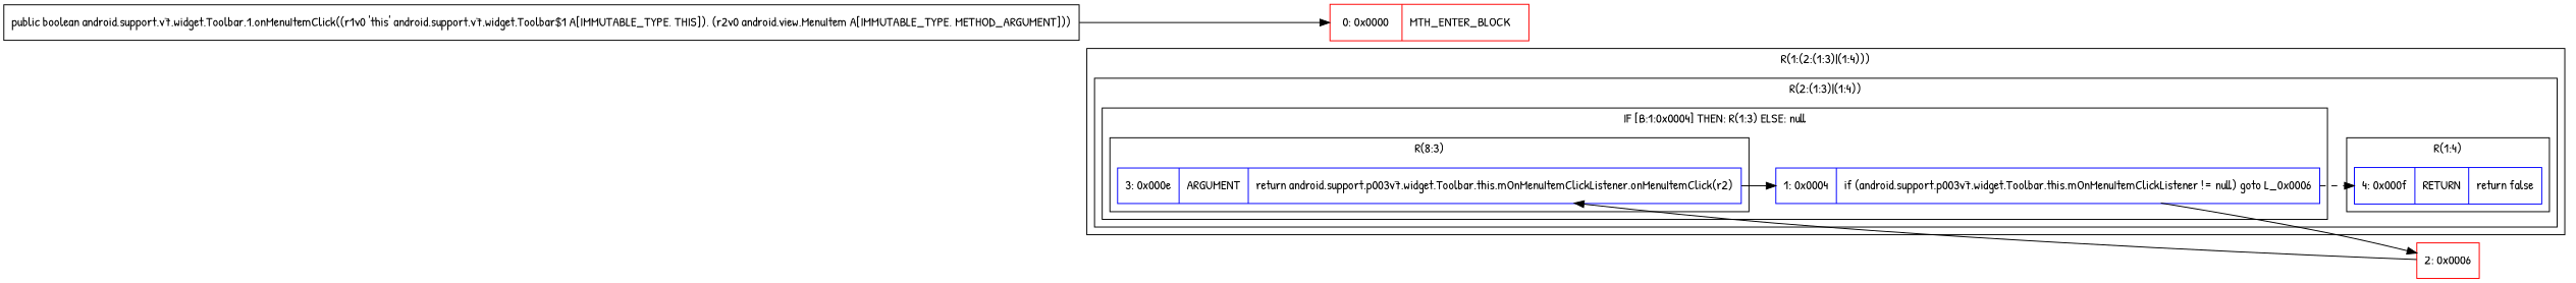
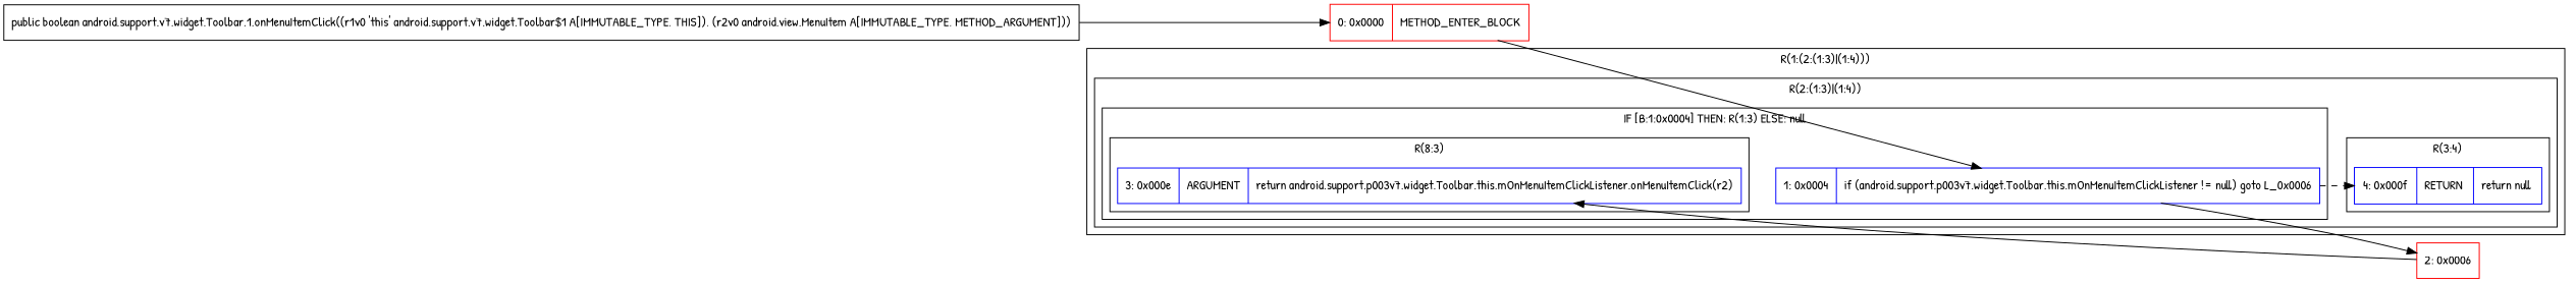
  digraph {
    fontname="Patrick Hand"
    rankdir=LR
    node [color=blue fontname="Patrick Hand" shape=record]
    edge [fontname="Patrick Hand"]
    n1 [label="{3\:\ 0x000e|ARGUMENT\l|return android.support.p003v7.widget.Toolbar.this.mOnMenuItemClickListener.onMenuItemClick(r2)\l}"]
    n2 [label="{1\:\ 0x0004|if (android.support.p003v7.widget.Toolbar.this.mOnMenuItemClickListener != null) goto L_0x0006\l}"]
-   n3 [label="{4\:\ 0x000f|RETURN\l|return false\l}"]
+   n3 [label="{4\:\ 0x000f|RETURN\l|return null\l}"]
    n4 [color=red label="{2\:\ 0x0006}"]
-   n5 [color=red label="{0\:\ 0x0000|MTH_ENTER_BLOCK\l}"]
+   n5 [color=red label="{0\:\ 0x0000|METHOD_ENTER_BLOCK\l}"]
    n6 [label="{public boolean android.support.v7.widget.Toolbar.1.onMenuItemClick((r1v0 'this' android.support.v7.widget.Toolbar$1 A[IMMUTABLE_TYPE, THIS]), (r2v0 android.view.MenuItem A[IMMUTABLE_TYPE, METHOD_ARGUMENT])) }" color=""]
    subgraph cluster_1 {
      label="R(1:(2:(1:3)|(1:4)))"
      subgraph cluster_2 {
        label="R(2:(1:3)|(1:4))"
        subgraph cluster_3 {
          label="IF [B:1:0x0004] THEN: R(1:3) ELSE: null"
          n2
          subgraph cluster_4 {
            label="R(8:3)"
            n1
          }
        }
        subgraph cluster_5 {
-         label="R(1:4)"
+         label="R(3:4)"
          n3
        }
      }
    }
    n2 -> n3 [style=dashed]
    n2 -> n4
    n4 -> n1
-   n1 -> n2
+   n5 -> n2
    n6 -> n5
  }
